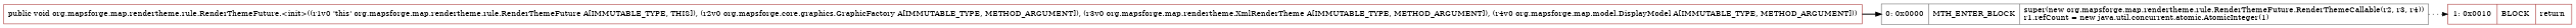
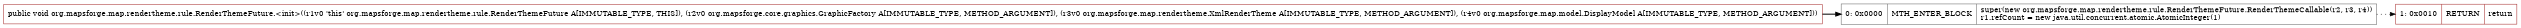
  digraph {
    rankdir=LR
    node [shape=record color=brown]
    n1 [label="{0\:\ 0x0000|MTH_ENTER_BLOCK\l|super(new org.mapsforge.map.rendertheme.rule.RenderThemeFuture.RenderThemeCallable(r2, r3, r4))\lr1.refCount = new java.util.concurrent.atomic.AtomicInteger(1)\l}" color=gray40]
-   n2 [label="{1\:\ 0x0010|BLOCK\l|return\l}"]
+   n2 [label="{1\:\ 0x0010|RETURN\l|return\l}"]
    n3 [label="{public void org.mapsforge.map.rendertheme.rule.RenderThemeFuture.\<init\>((r1v0 'this' org.mapsforge.map.rendertheme.rule.RenderThemeFuture A[IMMUTABLE_TYPE, THIS]), (r2v0 org.mapsforge.core.graphics.GraphicFactory A[IMMUTABLE_TYPE, METHOD_ARGUMENT]), (r3v0 org.mapsforge.map.rendertheme.XmlRenderTheme A[IMMUTABLE_TYPE, METHOD_ARGUMENT]), (r4v0 org.mapsforge.map.model.DisplayModel A[IMMUTABLE_TYPE, METHOD_ARGUMENT])) }"]
    n1 -> n2 [style=dotted]
    n3 -> n1 [style=bold]
  }
